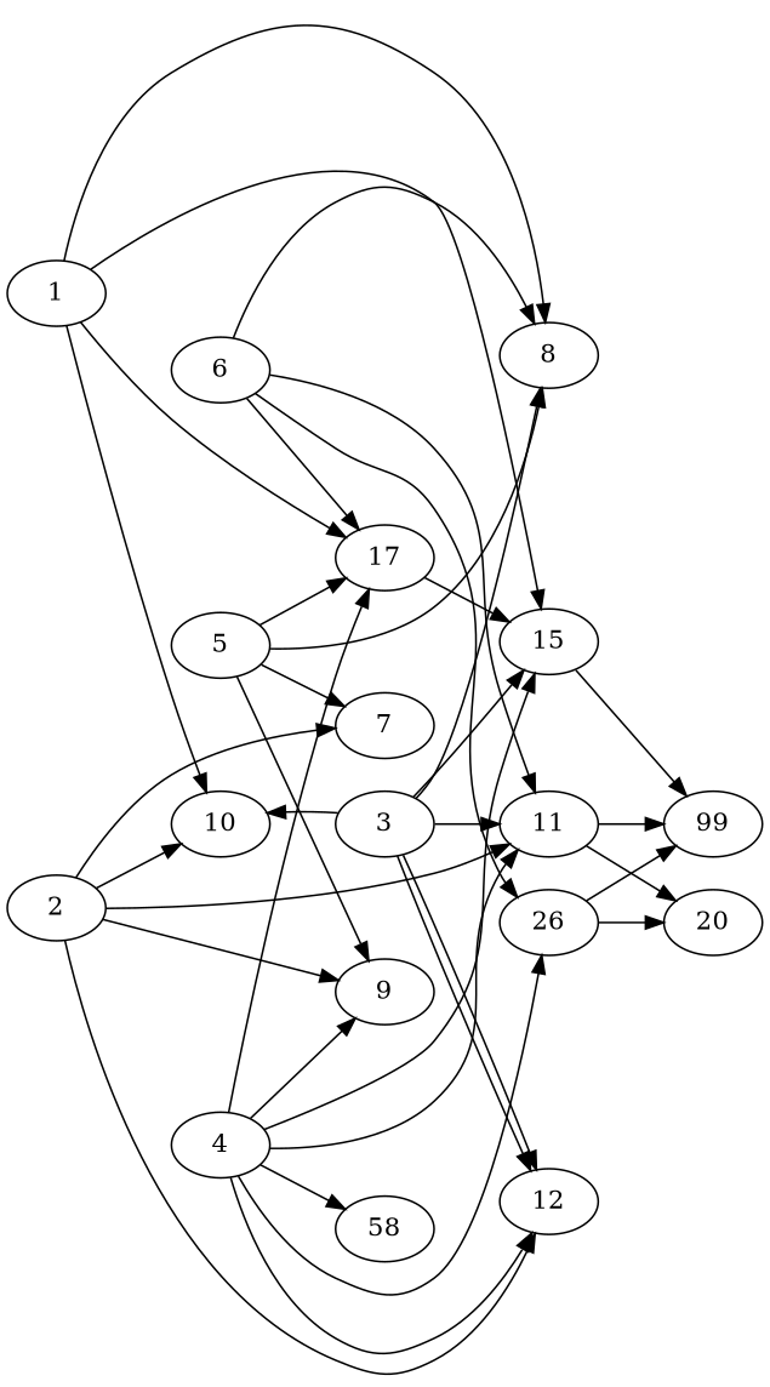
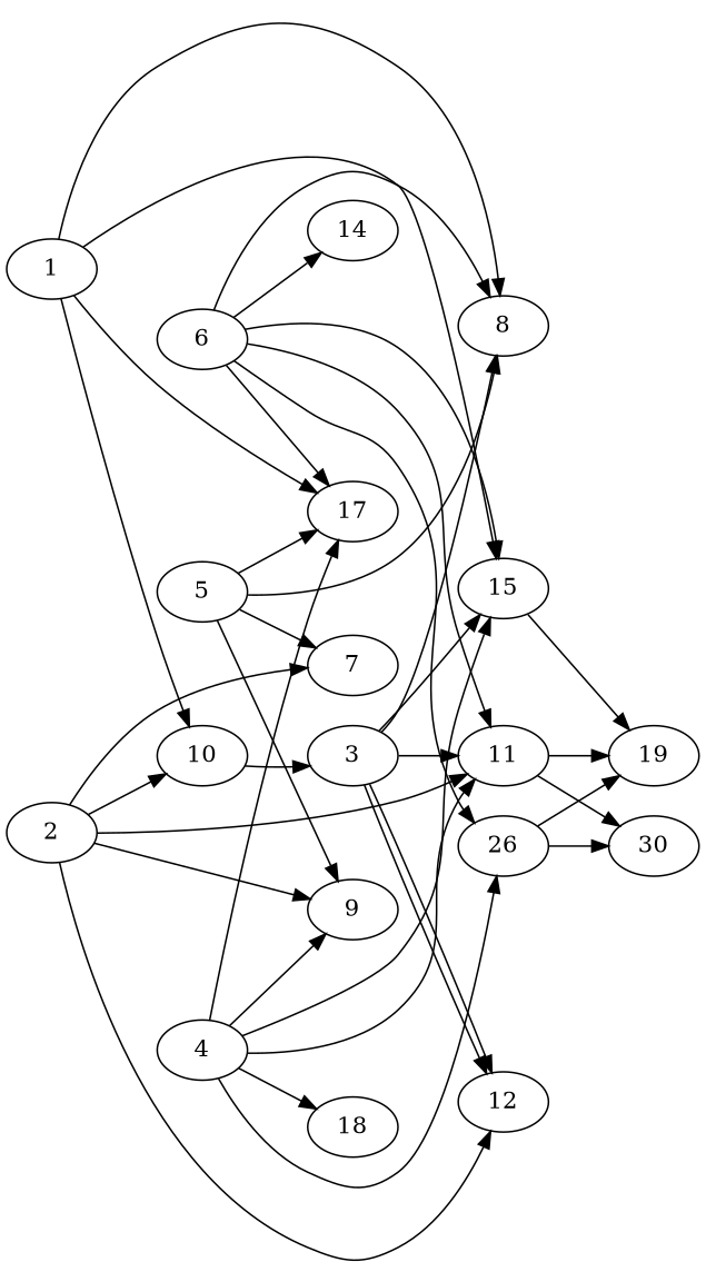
  digraph {
    rankdir=LR
    node [alpha=0.06]
    1 [expect_size=15928320]
    8 [alpha=0.11 expect_size=51440640]
    10 [alpha=0.07 expect_size=44463104]
    15 [alpha=0.03 expect_size=35126272]
    17 [alpha=0.03 expect_size=10549248]
-   19 [alpha=0.13 expect_size=50953216 label=99]
+   19 [alpha=0.13 expect_size=50953216]
    2 [alpha=0.04 expect_size=25550848]
    7 [expect_size=42256384]
    9 [alpha=0.11 expect_size=19091456]
    11 [alpha=0.07 expect_size=16796672]
    12 [alpha=0.16 expect_size=30796800]
-   20 [alpha=0.15 expect_size=30029824]
+   20 [alpha=0.15 expect_size=30029824 label=30]
    3 [alpha=0.08 expect_size=20947968]
    4 [alpha=0.10 expect_size=7173120]
    n15 [alpha=0.09 expect_size=38734848 label=26]
-   18 [alpha=0.15 expect_size=25316352 label=58]
+   18 [alpha=0.15 expect_size=25316352]
    5 [alpha=0.02 expect_size=20106240]
    6 [alpha=0.08 expect_size=49149952]
+   14 [alpha=0.00 expect_size=11110400]
    1 -> 8
    1 -> 10
    1 -> 15
    1 -> 17
    15 -> 19
    2 -> 10
    2 -> 7
    2 -> 9
    2 -> 11
    2 -> 12
    11 -> 19
    11 -> 20
    3 -> 8
-   3 -> 10
+   10 -> 3
    3 -> 15
    3 -> 11
    3 -> 12
    3 -> 12
    4 -> 15
    4 -> 17
    4 -> 9
    4 -> 11
-   4 -> 12
    4 -> n15
    4 -> 18
    n15 -> 19
    n15 -> 20
    5 -> 8
    5 -> 17
    5 -> 7
    5 -> 9
    6 -> 8
-   17 -> 15
+   6 -> 15
    6 -> 17
    6 -> 11
    6 -> n15
+   6 -> 14
  }
